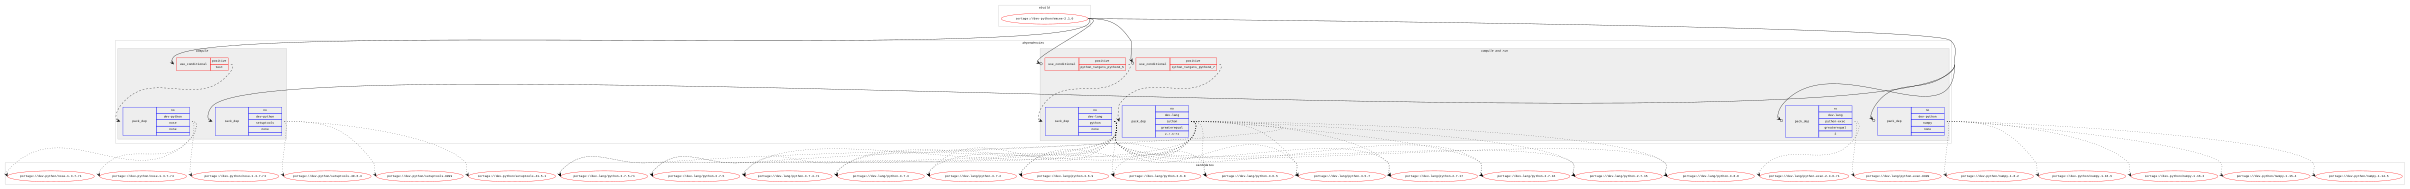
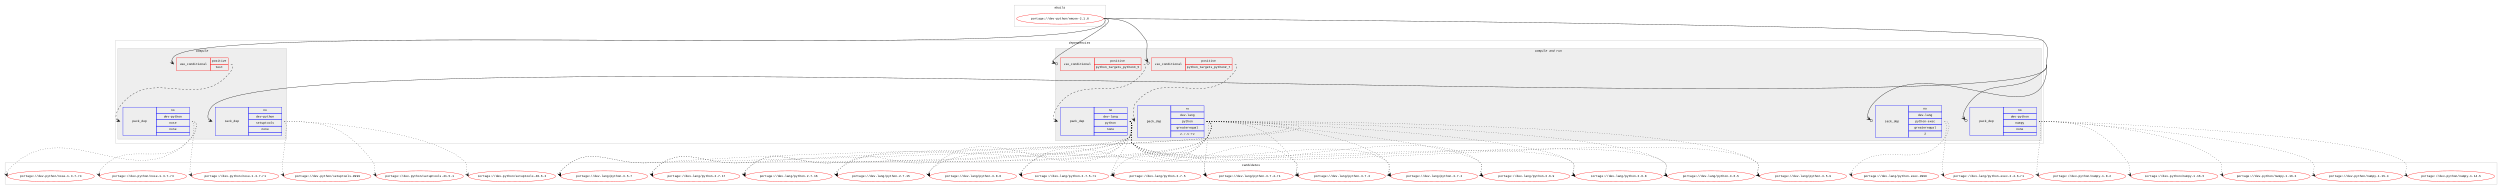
  digraph {
    compound=true
    concentrate=true
    fontname="Liberation Mono"
    fontsize=10
    newrank=true
    rankdir=TB
    ranksep=1.5
    node [color=red fontname="Liberation Mono" fontsize=10]
    edge [arrowhead=vee fontname="Liberation Mono" headport=w style=dotted tailport=e weight=100]
    n1 [label="portage://dev-python/emcee-2.1.0" width=4]
    n2 [color=blue label=<<TABLE BORDER="0" CELLBORDER="1" CELLSPACING="0" CELLPADDING="4" WIDTH="220"><TR><TD ROWSPAN="6" CELLPADDING="30">pack_dep</TD></TR><TR><TD WIDTH="110">no</TD></TR><TR><TD>dev-python</TD></TR><TR><TD>nose</TD></TR><TR><TD>none</TD></TR><TR><TD></TD></TR></TABLE>> shape=none]
    n3 [label=<<TABLE BORDER="0" CELLBORDER="1" CELLSPACING="0" CELLPADDING="4"><TR><TD ROWSPAN="3" CELLPADDING="10">use_conditional</TD></TR><TR><TD>positive</TD></TR><TR><TD>test</TD></TR></TABLE>> shape=none]
    n4 [color=blue label=<<TABLE BORDER="0" CELLBORDER="1" CELLSPACING="0" CELLPADDING="4" WIDTH="220"><TR><TD ROWSPAN="6" CELLPADDING="30">pack_dep</TD></TR><TR><TD WIDTH="110">no</TD></TR><TR><TD>dev-python</TD></TR><TR><TD>setuptools</TD></TR><TR><TD>none</TD></TR><TR><TD></TD></TR></TABLE>> shape=none]
    n5 [color=blue label=<<TABLE BORDER="0" CELLBORDER="1" CELLSPACING="0" CELLPADDING="4" WIDTH="220"><TR><TD ROWSPAN="6" CELLPADDING="30">pack_dep</TD></TR><TR><TD WIDTH="110">no</TD></TR><TR><TD>dev-lang</TD></TR><TR><TD>python</TD></TR><TR><TD>greaterequal</TD></TR><TR><TD>2.7.5-r2</TD></TR></TABLE>> shape=none]
    n6 [label=<<TABLE BORDER="0" CELLBORDER="1" CELLSPACING="0" CELLPADDING="4"><TR><TD ROWSPAN="3" CELLPADDING="10">use_conditional</TD></TR><TR><TD>positive</TD></TR><TR><TD>python_targets_python2_7</TD></TR></TABLE>> shape=none]
    n7 [color=blue label=<<TABLE BORDER="0" CELLBORDER="1" CELLSPACING="0" CELLPADDING="4" WIDTH="220"><TR><TD ROWSPAN="6" CELLPADDING="30">pack_dep</TD></TR><TR><TD WIDTH="110">no</TD></TR><TR><TD>dev-lang</TD></TR><TR><TD>python</TD></TR><TR><TD>none</TD></TR><TR><TD></TD></TR></TABLE>> shape=none]
    n8 [label=<<TABLE BORDER="0" CELLBORDER="1" CELLSPACING="0" CELLPADDING="4"><TR><TD ROWSPAN="3" CELLPADDING="10">use_conditional</TD></TR><TR><TD>positive</TD></TR><TR><TD>python_targets_python3_5</TD></TR></TABLE>> shape=none]
    n9 [color=blue label=<<TABLE BORDER="0" CELLBORDER="1" CELLSPACING="0" CELLPADDING="4" WIDTH="220"><TR><TD ROWSPAN="6" CELLPADDING="30">pack_dep</TD></TR><TR><TD WIDTH="110">no</TD></TR><TR><TD>dev-lang</TD></TR><TR><TD>python-exec</TD></TR><TR><TD>greaterequal</TD></TR><TR><TD>2</TD></TR></TABLE>> shape=none]
    n10 [color=blue label=<<TABLE BORDER="0" CELLBORDER="1" CELLSPACING="0" CELLPADDING="4" WIDTH="220"><TR><TD ROWSPAN="6" CELLPADDING="30">pack_dep</TD></TR><TR><TD WIDTH="110">no</TD></TR><TR><TD>dev-python</TD></TR><TR><TD>numpy</TD></TR><TR><TD>none</TD></TR><TR><TD></TD></TR></TABLE>> shape=none]
    n11 [label="portage://dev-python/nose-1.3.7-r1" width=4]
    n12 [label="portage://dev-python/nose-1.3.7-r3" width=4]
    n13 [label="portage://dev-python/nose-1.3.7-r4" width=4]
    n14 [label="portage://dev-python/setuptools-40.6.3" width=4]
    n15 [label="portage://dev-python/setuptools-41.5.1" width=4]
    n16 [label="portage://dev-python/setuptools-9999" width=4]
    n17 [label="portage://dev-lang/python-2.7.15" width=4]
    n18 [label="portage://dev-lang/python-2.7.16" width=4]
    n19 [label="portage://dev-lang/python-2.7.17" width=4]
    n20 [label="portage://dev-lang/python-3.5.7" width=4]
+   n21 [label="portage://dev-lang/python-3.5.9" width=4]
    n22 [label="portage://dev-lang/python-3.6.5" width=4]
    n23 [label="portage://dev-lang/python-3.6.8" width=4]
    n24 [label="portage://dev-lang/python-3.6.9" width=4]
    n25 [label="portage://dev-lang/python-3.7.2" width=4]
    n26 [label="portage://dev-lang/python-3.7.3" width=4]
    n27 [label="portage://dev-lang/python-3.7.4-r1" width=4]
    n28 [label="portage://dev-lang/python-3.7.5" width=4]
    n29 [label="portage://dev-lang/python-3.7.5-r1" width=4]
    n30 [label="portage://dev-lang/python-3.8.0" width=4]
    n31 [label="portage://dev-lang/python-exec-2.4.6-r1" width=4]
    n32 [label="portage://dev-lang/python-exec-9999" width=4]
    n33 [label="portage://dev-python/numpy-1.14.5" width=4]
    n34 [label="portage://dev-python/numpy-1.15.4" width=4]
    n35 [label="portage://dev-python/numpy-1.16.3" width=4]
    n36 [label="portage://dev-python/numpy-1.16.5" width=4]
    n37 [label="portage://dev-python/numpy-1.8.2" width=4]
    subgraph cluster_1 {
      color=gray
      label=<<i>ebuild</i>>
      n1
    }
    subgraph cluster_2 {
      color=gray
      label=<<i>dependencies</i>>
      subgraph cluster_3 {
        color=gray
        fillcolor="#eeeeee"
        label=<<i>compile</i>>
        style=filled
        subgraph sub_4 {
          color=gray
          fillcolor="#eeeeee"
          label=<<i>compile</i>>
          style=filled
          n3
          subgraph sub_5 {
            color=gray
            fillcolor="#eeeeee"
            label=<<i>compile</i>>
            style=filled
            n2
          }
        }
        subgraph sub_6 {
          color=gray
          fillcolor="#eeeeee"
          label=<<i>compile</i>>
          style=filled
          n4
        }
      }
      subgraph cluster_7 {
        color=gray
        fillcolor="#eeeeee"
        label=<<i>run</i>>
        style=filled
      }
      subgraph cluster_8 {
        color=gray
        fillcolor="#eeeeee"
        label=<<i>compile and run</i>>
        style=filled
        subgraph sub_9 {
          color=gray
          fillcolor="#eeeeee"
          label=<<i>compile and run</i>>
          style=filled
          n6
          subgraph sub_10 {
            color=gray
            fillcolor="#eeeeee"
            label=<<i>compile and run</i>>
            style=filled
            n5
          }
        }
        subgraph sub_11 {
          color=gray
          fillcolor="#eeeeee"
          label=<<i>compile and run</i>>
          style=filled
          n8
          subgraph sub_12 {
            color=gray
            fillcolor="#eeeeee"
            label=<<i>compile and run</i>>
            style=filled
            n7
          }
        }
        subgraph sub_13 {
          color=gray
          fillcolor="#eeeeee"
          label=<<i>compile and run</i>>
          style=filled
          n9
        }
        subgraph sub_14 {
          color=gray
          fillcolor="#eeeeee"
          label=<<i>compile and run</i>>
          style=filled
          n10
        }
      }
    }
    subgraph cluster_15 {
      color=gray
      label=<<i>candidates</i>>
      rank=same
      subgraph sub_16 {
        color=black
        label=<<i>candidates</i>>
        nodesep=1
        rank=same
        n11
        n12
        n13
      }
      subgraph sub_17 {
        color=black
        label=<<i>candidates</i>>
        nodesep=1
        rank=same
        n14
        n15
        n16
      }
      subgraph sub_18 {
        color=black
        label=<<i>candidates</i>>
        nodesep=1
        rank=same
        n17
        n18
        n19
        n20
+       n21
        n22
        n23
        n24
        n25
        n26
        n27
        n28
        n29
        n30
      }
      subgraph sub_19 {
        color=black
        label=<<i>candidates</i>>
        nodesep=1
        rank=same
        n17
        n18
        n19
        n20
+       n21
        n22
        n23
        n24
        n25
        n26
        n27
        n28
        n29
        n30
      }
      subgraph sub_20 {
        color=black
        label=<<i>candidates</i>>
        nodesep=1
        rank=same
        n31
        n32
      }
      subgraph sub_21 {
        color=black
        label=<<i>candidates</i>>
        nodesep=1
        rank=same
        n33
        n34
        n35
        n36
        n37
      }
    }
    n1 -> n3 [style=solid weight=20]
    n1 -> n4 [style=solid weight=20]
    n1 -> n6 [arrowhead=odotvee style=solid weight=20]
    n1 -> n8 [arrowhead=odotvee style=solid weight=20]
    n1 -> n9 [arrowhead=odotvee style=solid weight=20]
    n1 -> n10 [arrowhead=odotvee style=solid weight=20]
    n2 -> n11
    n2 -> n12
    n2 -> n13
    n3 -> n2 [style=dashed weight=20]
    n4 -> n14
    n4 -> n15
    n4 -> n16
    n5 -> n17
    n5 -> n18
    n5 -> n19
    n5 -> n20
+   n5 -> n21
    n5 -> n22
    n5 -> n23
    n5 -> n24
    n5 -> n25
    n5 -> n26
    n5 -> n27
    n5 -> n28
    n5 -> n29
    n5 -> n30
    n6 -> n5 [style=dashed weight=20]
    n7 -> n17
    n7 -> n18
    n7 -> n19
    n7 -> n20
+   n7 -> n21
    n7 -> n22
    n7 -> n23
    n7 -> n24
    n7 -> n25
    n7 -> n26
    n7 -> n27
    n7 -> n28
    n7 -> n29
    n7 -> n30
    n8 -> n7 [style=dashed weight=20]
    n9 -> n31
    n9 -> n32
    n10 -> n33
    n10 -> n34
    n10 -> n35
    n10 -> n36
    n10 -> n37
  }
